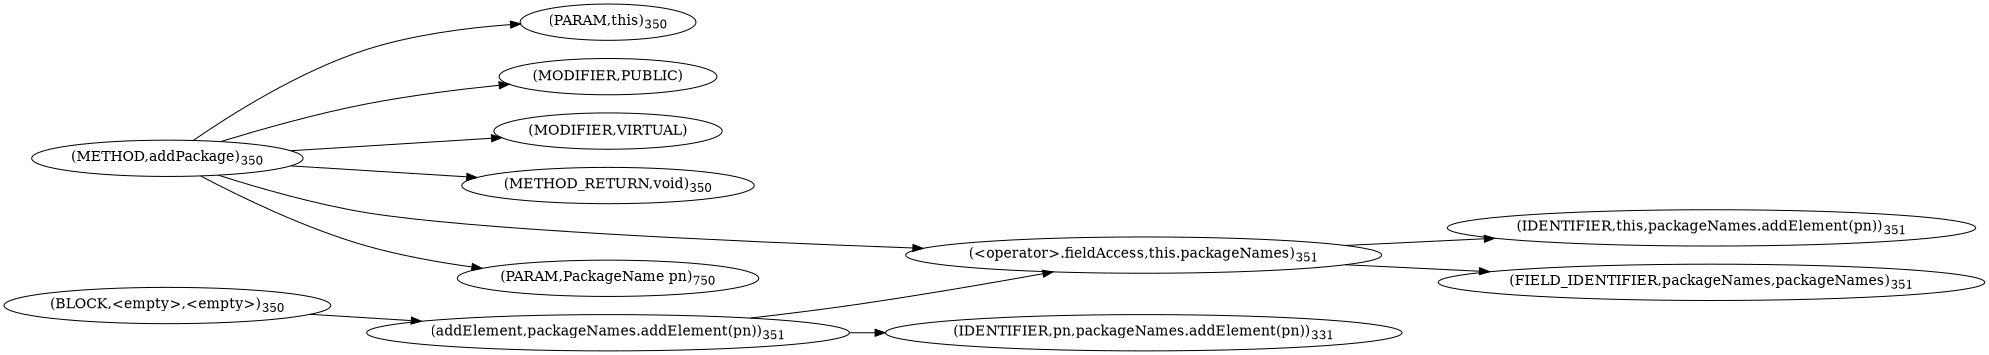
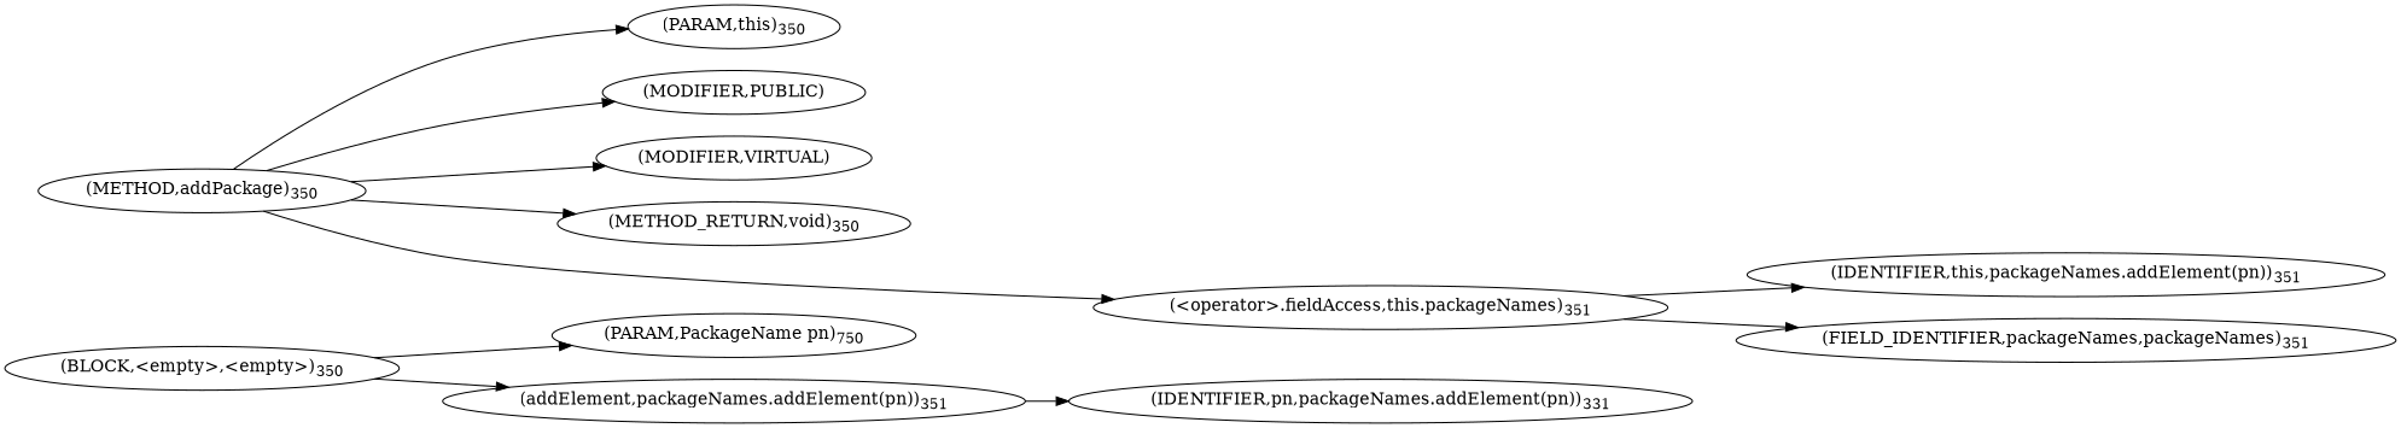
  digraph {
    rankdir=LR
    n1 [label=<(METHOD,addPackage)<SUB>350</SUB>>]
    n2 [label=<(PARAM,this)<SUB>350</SUB>>]
    n3 [label=<(PARAM,PackageName pn)<SUB>750</SUB>>]
    n4 [label=<(MODIFIER,PUBLIC)>]
    n5 [label=<(MODIFIER,VIRTUAL)>]
    n6 [label=<(METHOD_RETURN,void)<SUB>350</SUB>>]
    n7 [label=<(&lt;operator&gt;.fieldAccess,this.packageNames)<SUB>351</SUB>>]
    n8 [label=<(BLOCK,&lt;empty&gt;,&lt;empty&gt;)<SUB>350</SUB>>]
    n9 [label=<(addElement,packageNames.addElement(pn))<SUB>351</SUB>>]
    n10 [label=<(IDENTIFIER,pn,packageNames.addElement(pn))<SUB>331</SUB>>]
    n11 [label=<(IDENTIFIER,this,packageNames.addElement(pn))<SUB>351</SUB>>]
    n12 [label=<(FIELD_IDENTIFIER,packageNames,packageNames)<SUB>351</SUB>>]
    n1 -> n2
-   n1 -> n3
+   n8 -> n3
    n1 -> n4
    n1 -> n5
    n1 -> n6
    n1 -> n7
    n7 -> n11
    n7 -> n12
    n8 -> n9
-   n9 -> n7
    n9 -> n10
  }
